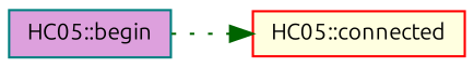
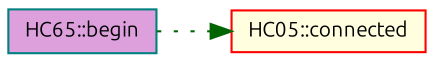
  digraph {
    rankdir=LR
    fontname=Ubuntu
    node [fontname=Ubuntu fontsize=10 shape=record style=filled]
-   n1 [color=teal fillcolor=plum fontcolor=black height=0.2 label="HC05::begin" width=0.4]
+   n1 [color=teal fillcolor=plum fontcolor=black height=0.2 label="HC65::begin" width=0.4]
    n2 [color=red fillcolor=lightyellow height=0.2 label="HC05::connected" width=0.4]
    n1 -> n2 [color=darkgreen fontname=Ubuntu fontsize=10 labelfontname=Helvetica labelfontsize=10 style=dotted]
  }
